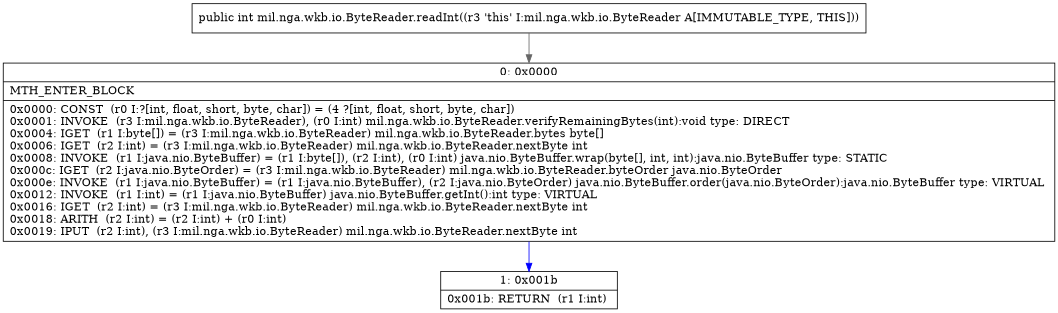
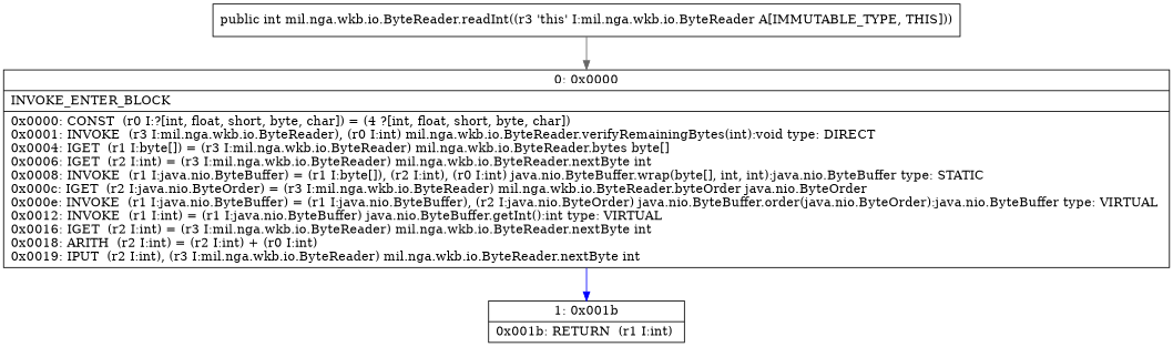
  digraph {
    node [shape=record]
    edge [style=solid]
-   n1 [label="{0\:\ 0x0000|MTH_ENTER_BLOCK\l|0x0000: CONST  (r0 I:?[int, float, short, byte, char]) = (4 ?[int, float, short, byte, char]) \l0x0001: INVOKE  (r3 I:mil.nga.wkb.io.ByteReader), (r0 I:int) mil.nga.wkb.io.ByteReader.verifyRemainingBytes(int):void type: DIRECT \l0x0004: IGET  (r1 I:byte[]) = (r3 I:mil.nga.wkb.io.ByteReader) mil.nga.wkb.io.ByteReader.bytes byte[] \l0x0006: IGET  (r2 I:int) = (r3 I:mil.nga.wkb.io.ByteReader) mil.nga.wkb.io.ByteReader.nextByte int \l0x0008: INVOKE  (r1 I:java.nio.ByteBuffer) = (r1 I:byte[]), (r2 I:int), (r0 I:int) java.nio.ByteBuffer.wrap(byte[], int, int):java.nio.ByteBuffer type: STATIC \l0x000c: IGET  (r2 I:java.nio.ByteOrder) = (r3 I:mil.nga.wkb.io.ByteReader) mil.nga.wkb.io.ByteReader.byteOrder java.nio.ByteOrder \l0x000e: INVOKE  (r1 I:java.nio.ByteBuffer) = (r1 I:java.nio.ByteBuffer), (r2 I:java.nio.ByteOrder) java.nio.ByteBuffer.order(java.nio.ByteOrder):java.nio.ByteBuffer type: VIRTUAL \l0x0012: INVOKE  (r1 I:int) = (r1 I:java.nio.ByteBuffer) java.nio.ByteBuffer.getInt():int type: VIRTUAL \l0x0016: IGET  (r2 I:int) = (r3 I:mil.nga.wkb.io.ByteReader) mil.nga.wkb.io.ByteReader.nextByte int \l0x0018: ARITH  (r2 I:int) = (r2 I:int) + (r0 I:int) \l0x0019: IPUT  (r2 I:int), (r3 I:mil.nga.wkb.io.ByteReader) mil.nga.wkb.io.ByteReader.nextByte int \l}"]
+   n1 [label="{0\:\ 0x0000|INVOKE_ENTER_BLOCK\l|0x0000: CONST  (r0 I:?[int, float, short, byte, char]) = (4 ?[int, float, short, byte, char]) \l0x0001: INVOKE  (r3 I:mil.nga.wkb.io.ByteReader), (r0 I:int) mil.nga.wkb.io.ByteReader.verifyRemainingBytes(int):void type: DIRECT \l0x0004: IGET  (r1 I:byte[]) = (r3 I:mil.nga.wkb.io.ByteReader) mil.nga.wkb.io.ByteReader.bytes byte[] \l0x0006: IGET  (r2 I:int) = (r3 I:mil.nga.wkb.io.ByteReader) mil.nga.wkb.io.ByteReader.nextByte int \l0x0008: INVOKE  (r1 I:java.nio.ByteBuffer) = (r1 I:byte[]), (r2 I:int), (r0 I:int) java.nio.ByteBuffer.wrap(byte[], int, int):java.nio.ByteBuffer type: STATIC \l0x000c: IGET  (r2 I:java.nio.ByteOrder) = (r3 I:mil.nga.wkb.io.ByteReader) mil.nga.wkb.io.ByteReader.byteOrder java.nio.ByteOrder \l0x000e: INVOKE  (r1 I:java.nio.ByteBuffer) = (r1 I:java.nio.ByteBuffer), (r2 I:java.nio.ByteOrder) java.nio.ByteBuffer.order(java.nio.ByteOrder):java.nio.ByteBuffer type: VIRTUAL \l0x0012: INVOKE  (r1 I:int) = (r1 I:java.nio.ByteBuffer) java.nio.ByteBuffer.getInt():int type: VIRTUAL \l0x0016: IGET  (r2 I:int) = (r3 I:mil.nga.wkb.io.ByteReader) mil.nga.wkb.io.ByteReader.nextByte int \l0x0018: ARITH  (r2 I:int) = (r2 I:int) + (r0 I:int) \l0x0019: IPUT  (r2 I:int), (r3 I:mil.nga.wkb.io.ByteReader) mil.nga.wkb.io.ByteReader.nextByte int \l}"]
    n2 [label="{1\:\ 0x001b|0x001b: RETURN  (r1 I:int) \l}"]
    n3 [label="{public int mil.nga.wkb.io.ByteReader.readInt((r3 'this' I:mil.nga.wkb.io.ByteReader A[IMMUTABLE_TYPE, THIS])) }"]
    n1 -> n2 [color=blue]
    n3 -> n1 [color=gray40]
  }
